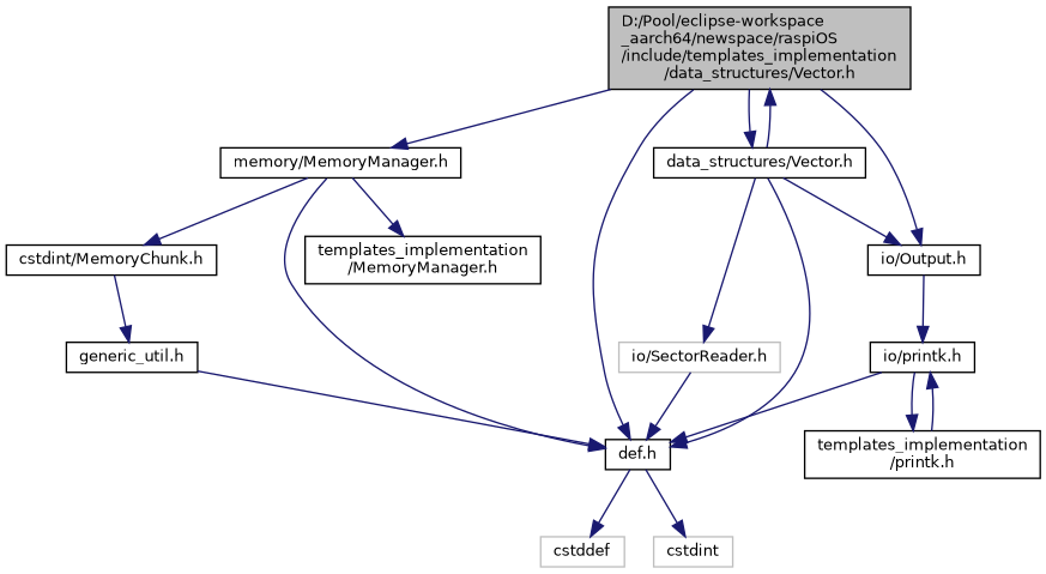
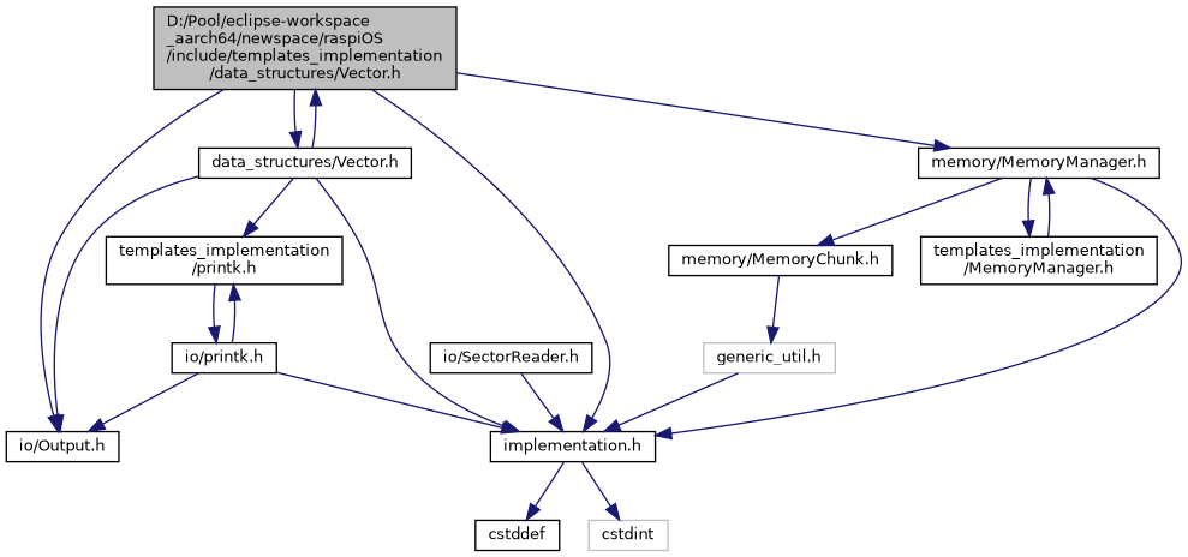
  digraph {
    node [color=black fillcolor=white fontname=Helvetica fontsize=10 shape=record style=filled]
    edge [color=midnightblue fontname=Helvetica fontsize=10 labelfontname=Helvetica labelfontsize=10 style=solid]
    n1 [fillcolor=grey75 fontcolor=black height=0.2 label="D:/Pool/eclipse-workspace\l_aarch64/newspace/raspiOS\l/include/templates_implementation\l/data_structures/Vector.h" width=0.4]
-   n2 [height=0.2 label="def.h" width=0.4]
+   n2 [height=0.2 label="implementation.h" width=0.4]
    n3 [height=0.2 label="data_structures/Vector.h" width=0.4]
    n4 [height=0.2 label="io/Output.h" width=0.4]
    n5 [height=0.2 label="memory/MemoryManager.h" width=0.4]
-   n6 [color=grey75 height=0.2 label=cstddef width=0.4]
+   n6 [height=0.2 label=cstddef width=0.4]
    n7 [color=grey75 height=0.2 label=cstdint width=0.4]
-   n8 [color=grey75 height=0.2 label="io/SectorReader.h" width=0.4]
+   n8 [height=0.2 label="io/SectorReader.h" width=0.4]
    n9 [height=0.2 label="io/printk.h" width=0.4]
-   n10 [height=0.2 label="cstdint/MemoryChunk.h" width=0.4]
+   n10 [height=0.2 label="memory/MemoryChunk.h" width=0.4]
    n11 [height=0.2 label="templates_implementation\l/MemoryManager.h" width=0.4]
    n12 [height=0.2 label="templates_implementation\l/printk.h" width=0.4]
-   n13 [height=0.2 label="generic_util.h" width=0.4]
+   n13 [color=grey75 height=0.2 label="generic_util.h" width=0.4]
    n1 -> n2
    n1 -> n3
    n1 -> n4
    n1 -> n5
    n2 -> n6
    n2 -> n7
    n3 -> n1
    n3 -> n2
    n3 -> n4
-   n3 -> n8
-   n4 -> n9
+   n3 -> n12
+   n9 -> n4
    n5 -> n2
    n5 -> n10
    n5 -> n11
    n8 -> n2
    n9 -> n2
    n9 -> n12
    n10 -> n13
+   n11 -> n5
    n12 -> n9
    n13 -> n2
  }
